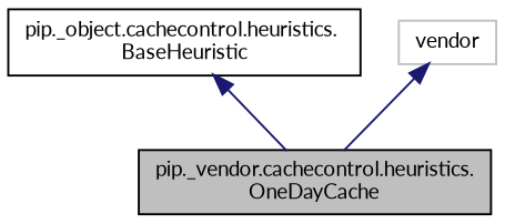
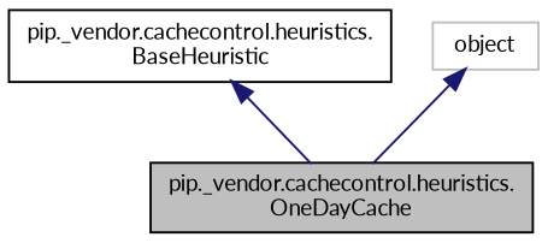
  digraph {
    fontname=Lato
    node [color=black fillcolor=white fontname=Lato fontsize=10 shape=record style=filled]
    edge [color=midnightblue dir=back fontname=Lato fontsize=10 labelfontname=Helvetica labelfontsize=10 style=solid]
    n1 [fillcolor=grey75 fontcolor=black height=0.2 label="pip._vendor.cachecontrol.heuristics.\lOneDayCache" width=0.4]
-   n2 [height=0.2 label="pip._object.cachecontrol.heuristics.\lBaseHeuristic" width=0.4]
-   n3 [color=grey75 height=0.2 label=vendor width=0.4]
+   n2 [height=0.2 label="pip._vendor.cachecontrol.heuristics.\lBaseHeuristic" width=0.4]
+   n3 [color=grey75 height=0.2 label=object width=0.4]
    n2 -> n1
    n3 -> n1
  }
